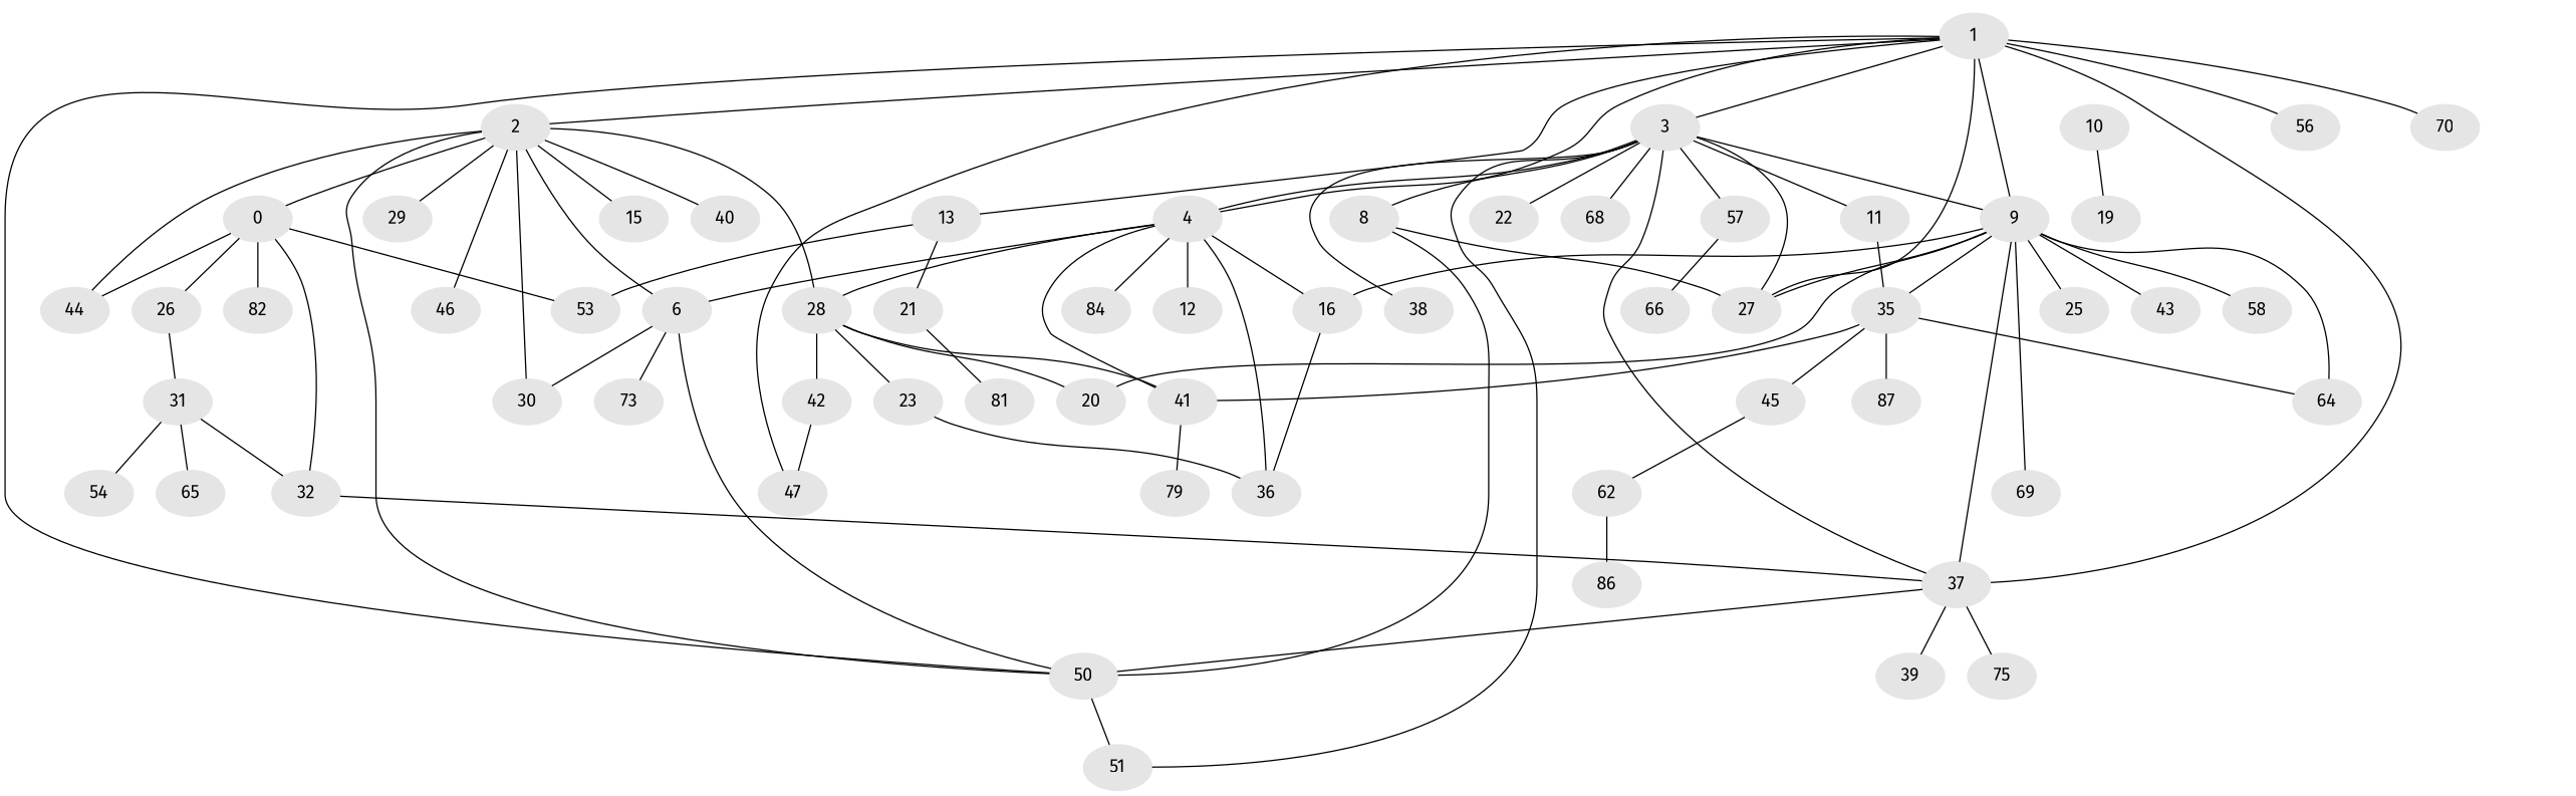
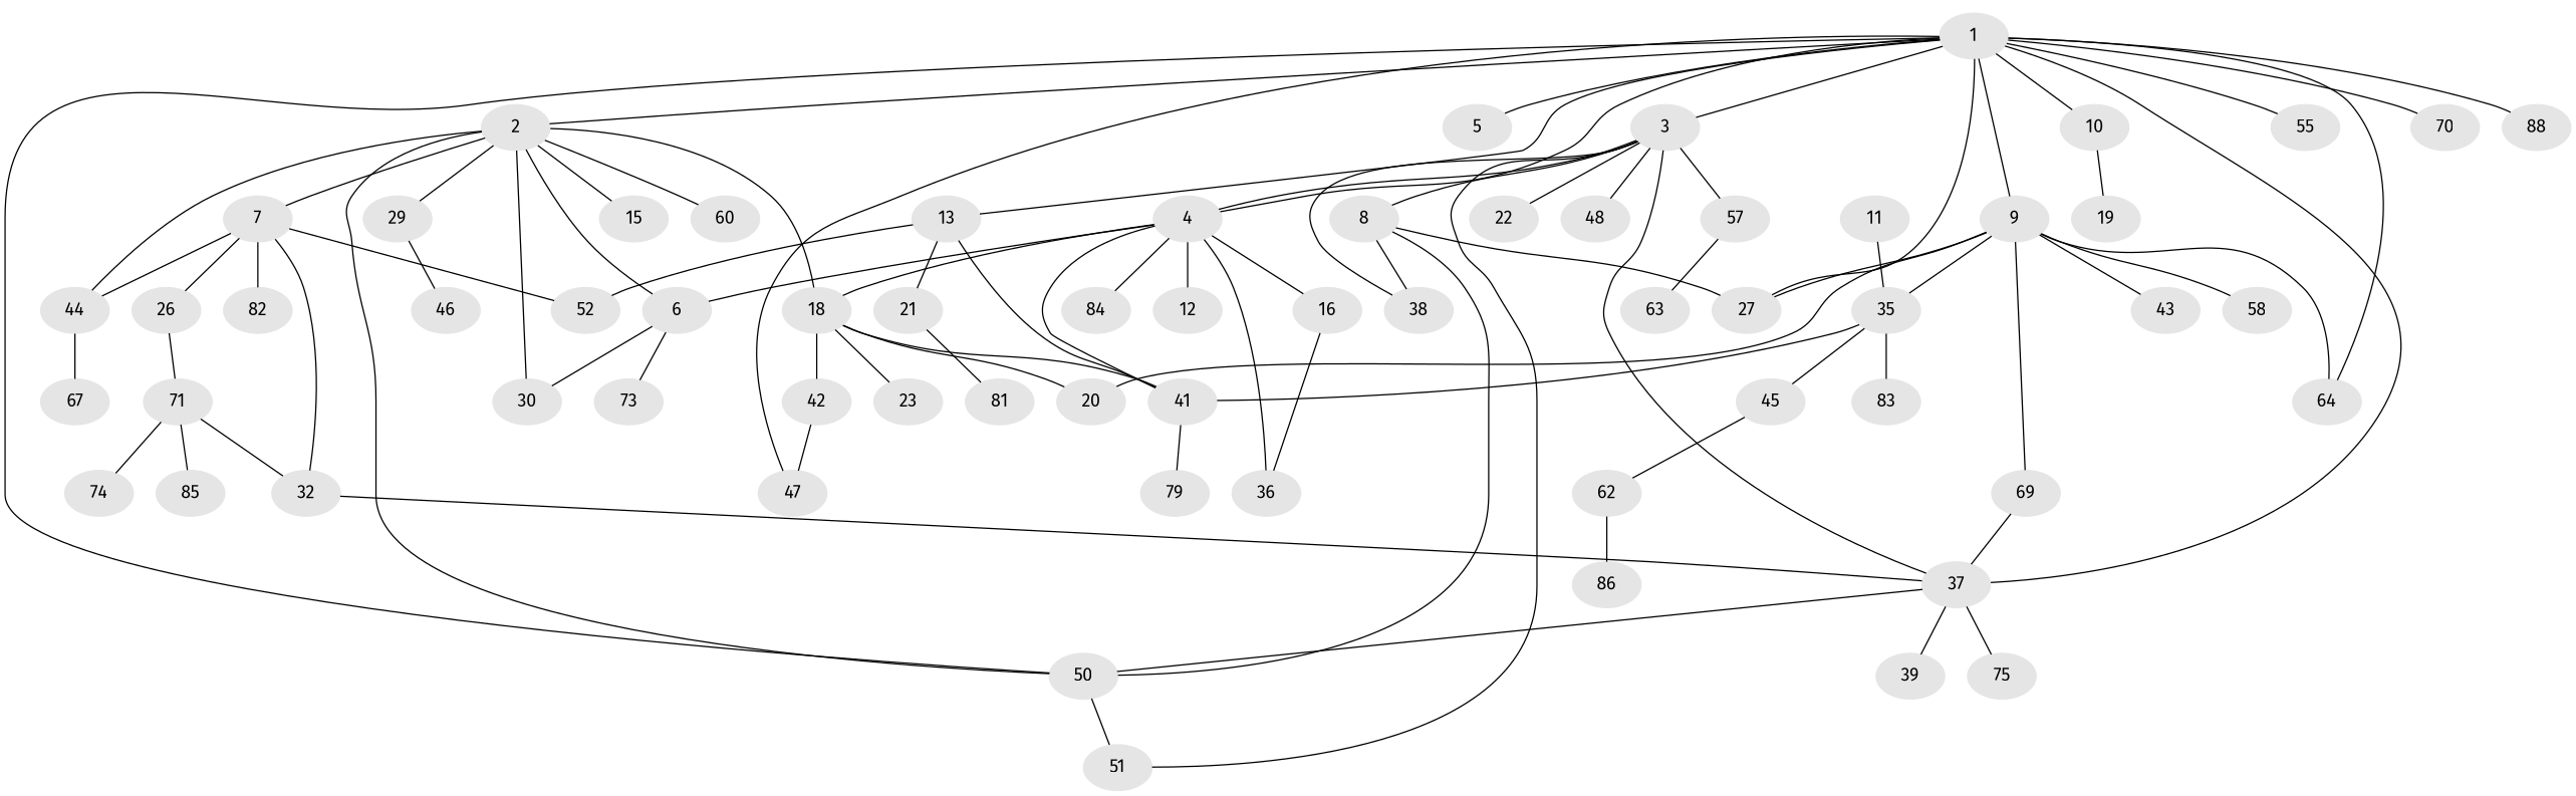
  graph {
    fontname="Fira Sans"
    node [color=gray90 fontname="Fira Sans" style=filled]
    edge [fontname="Fira Sans"]
    1 [super="+33"]
    2 [super="+72"]
    3 [super="+24"]
    4 [super="+14"]
+   5
    9 [super="+28"]
    10
    13 [super="+56"]
    27 [super="+80"]
    37 [super="+49"]
    47
    50 [super="+66"]
-   55 [label=56]
+   55
    64
    70
+   88
    6 [super="+17"]
-   7 [super="+87" label=0]
+   7 [super="+87"]
    15
-   18 [super="+89" label=28]
+   18 [super="+89"]
    29
    30 [super="+85"]
-   40
+   40 [label=60]
    44 [super="+59"]
    46 [super="+60"]
    8
    11
    22
    38
-   48 [label=68]
+   48
    51 [super="+78"]
    57
    12
    16 [super="+34"]
    36 [super="+76"]
    41 [super="+71"]
    84
    20
-   25
    35 [super="+68"]
    43
    58
    69
    19
-   53
+   53 [label=52]
    21
    39
    75
    73
    26
    32 [super="+54"]
    82
    23
    42
-   63 [label=66]
+   67
+   63
    79
-   31 [super="+52"]
+   31 [super="+52" label=71]
    45 [super="+61"]
-   83 [label=87]
+   83
    81
    62 [super="+77"]
-   65
-   74 [label=54]
+   65 [label=85]
+   74
    86
    1 -- 2
    1 -- 3
    1 -- 4
+   1 -- 5
    1 -- 9
+   1 -- 10
    1 -- 13
    1 -- 27
    1 -- 37 [weight=2]
    1 -- 47
    1 -- 50
    1 -- 55
-   35 -- 64
+   1 -- 64
    1 -- 70
+   1 -- 88
    2 -- 50
    2 -- 6
    2 -- 7
    2 -- 15
    2 -- 18
    2 -- 29
    2 -- 30
    2 -- 40
    2 -- 44
-   2 -- 46
+   29 -- 46
    3 -- 4
-   3 -- 9
-   3 -- 27
    3 -- 37
    3 -- 8
-   3 -- 11
    3 -- 22
    3 -- 38
    3 -- 48
    3 -- 51
    3 -- 57
    4 -- 6
    4 -- 18
    4 -- 12
    4 -- 16
    4 -- 36
    4 -- 41
    4 -- 84
    9 -- 27
-   9 -- 37
+   69 -- 37
    9 -- 64
-   9 -- 16
    9 -- 20
-   9 -- 25
    9 -- 35
    9 -- 43
    9 -- 58
    9 -- 69
    10 -- 19
+   13 -- 41
    13 -- 53
    13 -- 21
    37 -- 50
    37 -- 39
    37 -- 75
    50 -- 51
-   6 -- 50
    6 -- 30
    6 -- 73
    7 -- 44
    7 -- 53
    7 -- 26
    7 -- 32
    7 -- 82
    18 -- 41
    18 -- 20
    18 -- 23
    18 -- 42
+   44 -- 67
    8 -- 27
    8 -- 50
+   8 -- 38
    11 -- 35
    57 -- 63
    16 -- 36
    41 -- 79
    35 -- 41
    35 -- 45
    35 -- 83
    21 -- 81
    26 -- 31
    32 -- 37
-   23 -- 36
    42 -- 47
    31 -- 32
    31 -- 65
    31 -- 74
    45 -- 62
    62 -- 86
  }
